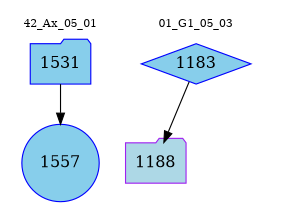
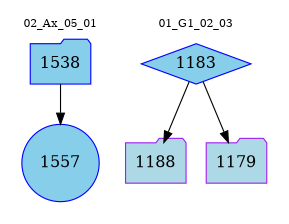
  digraph {
    node [color=blue fillcolor=skyblue shape=folder style=filled]
    edge [color=black]
-   n1 [label=1531]
+   n1 [label=1538]
    n2 [label=1557 shape=circle]
    n3 [label=1183 shape=diamond]
    n4 [color=purple fillcolor=lightblue label=1188]
+   n5 [color=purple fillcolor=lightblue label=1179]
    subgraph cluster_1 {
      color=white
      fontsize=10
-     label="42_Ax_05_01"
+     label="02_Ax_05_01"
      n1
      n2
    }
    subgraph cluster_2 {
      color=white
      fontsize=10
-     label="01_G1_05_03"
+     label="01_G1_02_03"
      n3
      n4
+     n5
    }
    n1 -> n2
    n3 -> n4
+   n3 -> n5
  }
